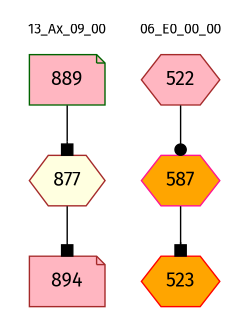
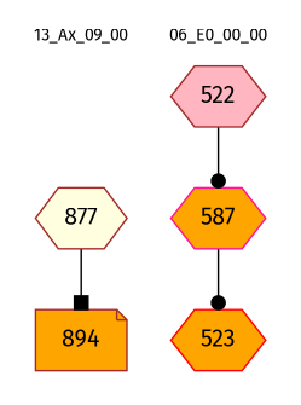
  digraph {
    fontname="Fira Sans"
    node [color=brown fillcolor=orange fontname="Fira Sans" shape=hexagon style=filled]
    edge [arrowhead=box color=black fontname="Fira Sans"]
-   n1 [color=darkgreen fillcolor=lightpink label=889 shape=note]
    n2 [fillcolor=lightyellow label=877]
-   n3 [fillcolor=lightpink label=894 shape=note]
+   n3 [label=894 shape=note]
    n4 [fillcolor=lightpink label=522]
    n5 [color=deeppink label=587]
    n6 [color=red label=523]
    subgraph cluster_1 {
      color=white
      fontsize=10
      label="13_Ax_09_00"
-     n1
      n2
      n3
    }
    subgraph cluster_2 {
      color=white
      fontsize=10
      label="06_E0_00_00"
      n4
      n5
      n6
    }
-   n1 -> n2
    n2 -> n3
    n4 -> n5 [arrowhead=dot]
-   n5 -> n6
+   n5 -> n6 [arrowhead=dot]
  }
